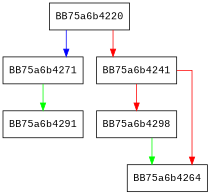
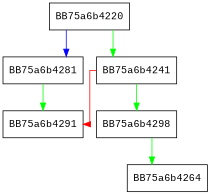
  digraph {
    fontname="Liberation Mono"
    splines=ortho
    node [fontname="Liberation Mono" shape=box]
    edge [color=green fontname="Liberation Mono"]
    BB75a6b4220
-   BB75a6b4271
+   BB75a6b4271 [label=BB75a6b4281]
    BB75a6b4241
    BB75a6b4291
    BB75a6b4298
    BB75a6b4264
    BB75a6b4220 -> BB75a6b4271 [color=blue]
-   BB75a6b4220 -> BB75a6b4241 [color=red]
+   BB75a6b4220 -> BB75a6b4241
    BB75a6b4271 -> BB75a6b4291
-   BB75a6b4241 -> BB75a6b4298 [color=red]
-   BB75a6b4241 -> BB75a6b4264 [color=red]
+   BB75a6b4241 -> BB75a6b4298
+   BB75a6b4241 -> BB75a6b4291 [color=red]
    BB75a6b4298 -> BB75a6b4264
  }
